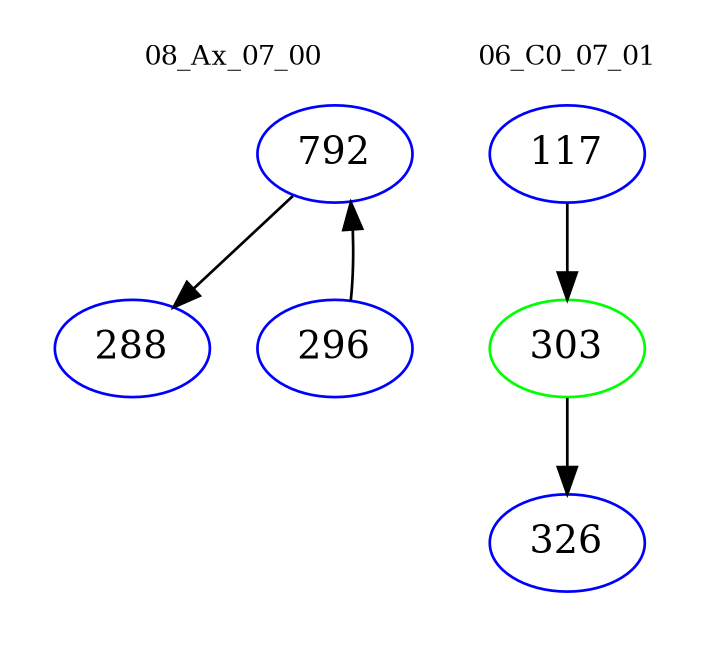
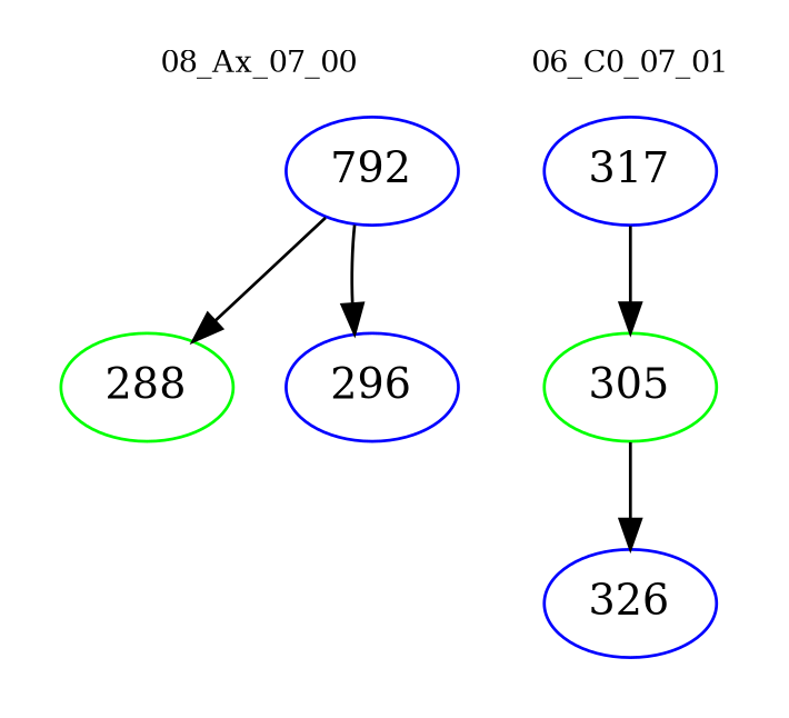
  digraph {
    node [color=blue]
    edge [color=black]
    n1 [label=792]
-   n2 [label=288]
+   n2 [color=green label=288]
    n3 [label=296]
-   n4 [label=117]
-   n5 [color=green label=303]
+   n4 [label=317]
+   n5 [color=green label=305]
    n6 [label=326]
    subgraph cluster_1 {
      color=white
      fontsize=10
      label="08_Ax_07_00"
      n1
      n2
      n3
    }
    subgraph cluster_2 {
      color=white
      fontsize=10
      label="06_C0_07_01"
      n4
      n5
      n6
    }
    n1 -> n2
-   n3 -> n1
+   n1 -> n3
    n4 -> n5
    n5 -> n6
  }
